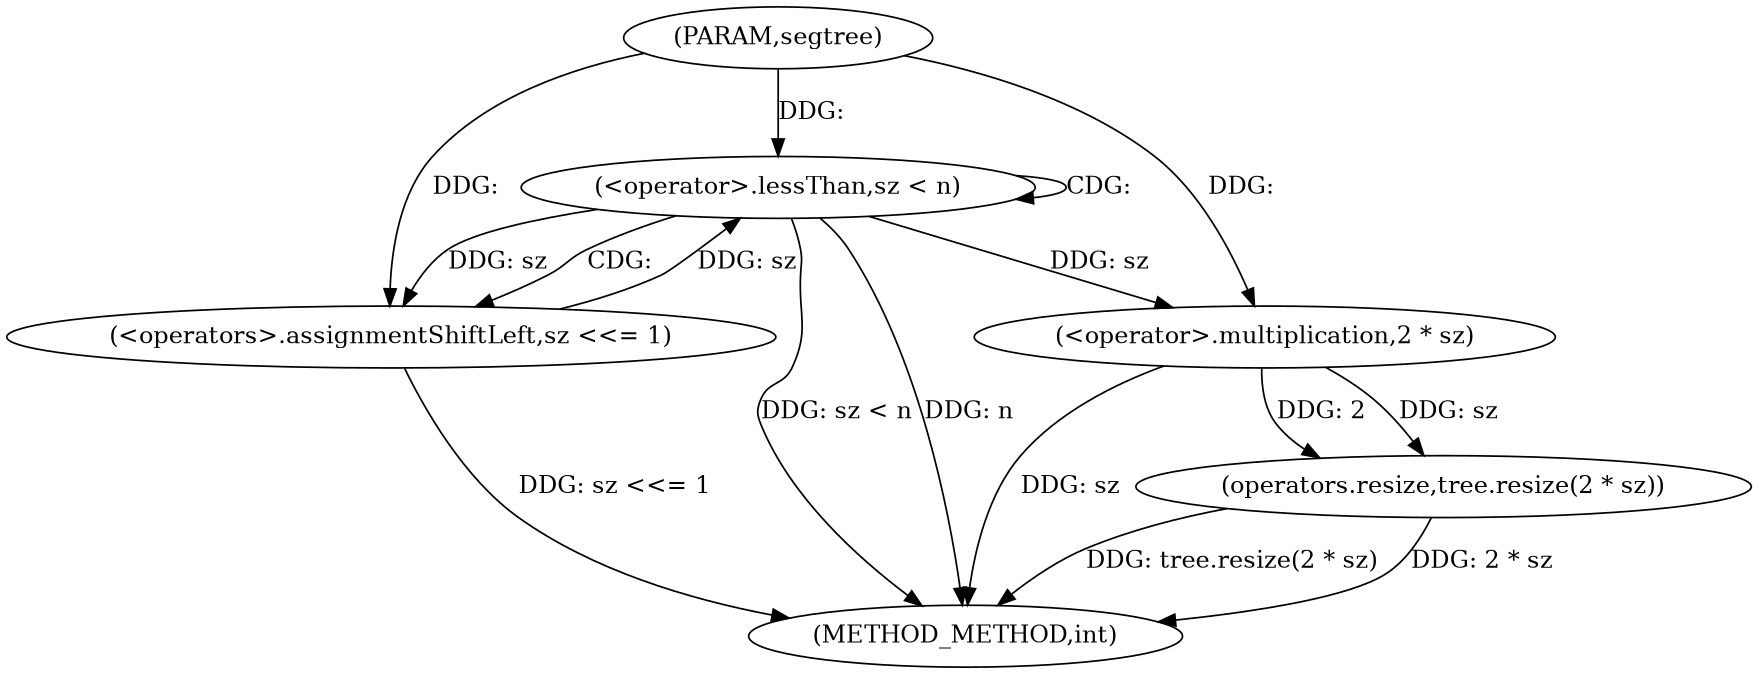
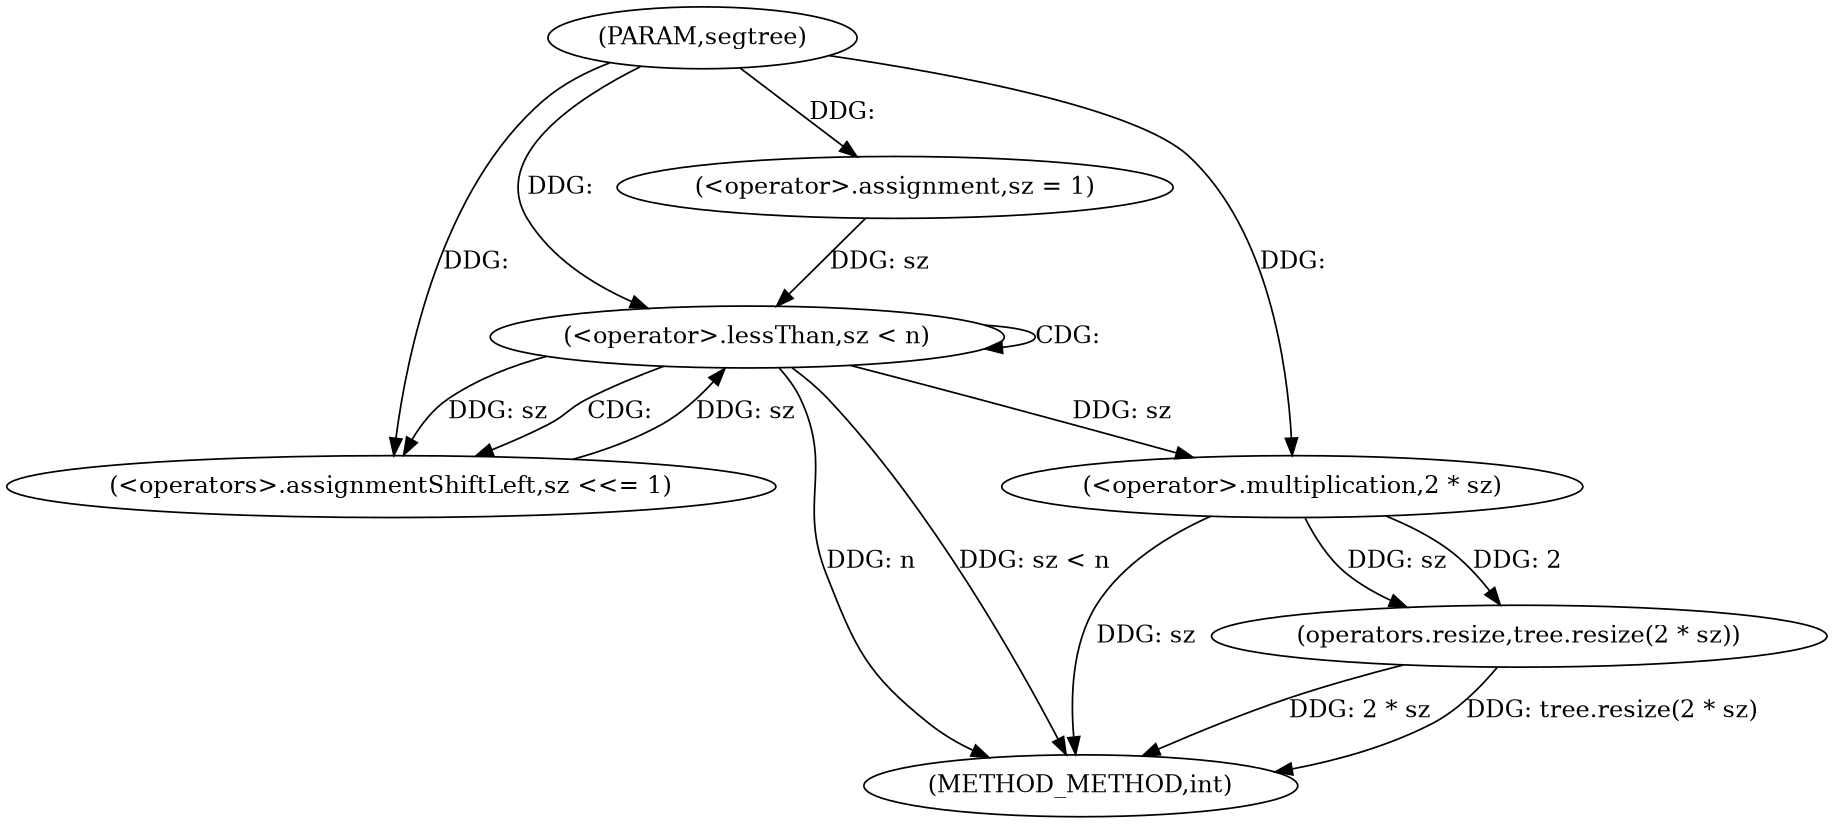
  digraph {
    n1 [label="(PARAM,segtree)"]
+   n2 [label="(<operator>.assignment,sz = 1)"]
    n3 [label="(<operator>.lessThan,sz < n)"]
    n4 [label="(<operators>.assignmentShiftLeft,sz <<= 1)"]
    n5 [label="(<operator>.multiplication,2 * sz)"]
    n6 [label="(METHOD_METHOD,int)"]
    n7 [label="(operators.resize,tree.resize(2 * sz))"]
+   n1 -> n2 [label="DDG: "]
    n1 -> n3 [label="DDG: "]
    n1 -> n4 [label="DDG: "]
    n1 -> n5 [label="DDG: "]
+   n2 -> n3 [label="DDG: sz"]
    n3 -> n3 [label="CDG: "]
    n3 -> n4 [label="DDG: sz"]
    n3 -> n4 [label="CDG: "]
    n3 -> n5 [label="DDG: sz"]
    n3 -> n6 [label="DDG: n"]
    n3 -> n6 [label="DDG: sz < n"]
    n4 -> n3 [label="DDG: sz"]
-   n4 -> n6 [label="DDG: sz <<= 1"]
    n5 -> n6 [label="DDG: sz"]
    n5 -> n7 [label="DDG: sz"]
    n5 -> n7 [label="DDG: 2"]
    n7 -> n6 [label="DDG: 2 * sz"]
    n7 -> n6 [label="DDG: tree.resize(2 * sz)"]
  }
